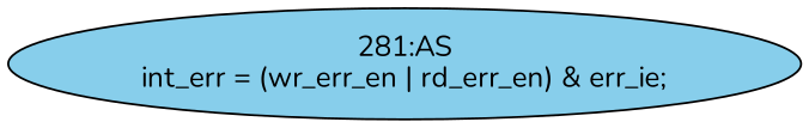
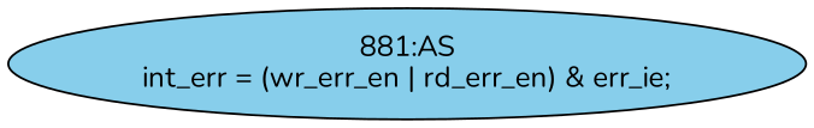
  strict digraph {
    rankdir=LR
    fontname=Nunito
-   n1 [ast="<pyverilog.vparser.ast.Assign object at 0x7f79abcb3510>" def_var="['int_err']" fillcolor=skyblue label="281:AS\nint_err = (wr_err_en | rd_err_en) & err_ie;" statements="[]" style=filled typ=Assign use_var="['wr_err_en', 'rd_err_en', 'err_ie']" fontname=Nunito]
+   n1 [ast="<pyverilog.vparser.ast.Assign object at 0x7f79abcb3510>" def_var="['int_err']" fillcolor=skyblue label="881:AS\nint_err = (wr_err_en | rd_err_en) & err_ie;" statements="[]" style=filled typ=Assign use_var="['wr_err_en', 'rd_err_en', 'err_ie']" fontname=Nunito]
  }
